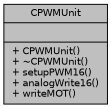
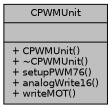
  digraph {
-   n1 [color=black fillcolor=grey75 fontcolor=black fontname=Helvetica fontsize=10 height=0.2 label="{CPWMUnit\n||+ CPWMUnit()\l+ ~CPWMUnit()\l+ setupPWM16()\l+ analogWrite16()\l+ writeMOT()\l}" shape=record style=filled width=0.4]
+   n1 [color=black fillcolor=grey75 fontcolor=black fontname=Helvetica fontsize=10 height=0.2 label="{CPWMUnit\n||+ CPWMUnit()\l+ ~CPWMUnit()\l+ setupPWM76()\l+ analogWrite16()\l+ writeMOT()\l}" shape=record style=filled width=0.4]
  }
